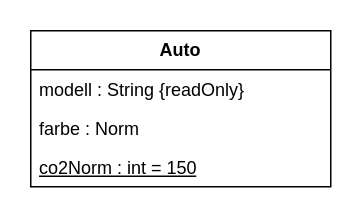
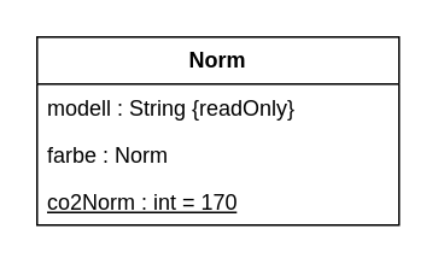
  <mxCell id="0" />
  <mxCell id="1" parent="0" />
- <mxCell id="2" value="Auto" style="swimlane;fontStyle=1;childLayout=stackLayout;horizontal=1;startSize=26;fillColor=none;horizontalStack=0;resizeParent=1;resizeParentMax=0;resizeLast=0;collapsible=1;marginBottom=0;whiteSpace=wrap;html=1;" vertex="1" parent="1"><mxGeometry x="20" y="20" width="200" height="104" as="geometry" /></mxCell>
+ <mxCell id="2" value="Norm" style="swimlane;fontStyle=1;childLayout=stackLayout;horizontal=1;startSize=26;fillColor=none;horizontalStack=0;resizeParent=1;resizeParentMax=0;resizeLast=0;collapsible=1;marginBottom=0;whiteSpace=wrap;html=1;" vertex="1" parent="1"><mxGeometry x="20" y="20" width="200" height="104" as="geometry" /></mxCell>
  <mxCell id="3" value="modell : String {readOnly}" style="text;strokeColor=none;fillColor=none;align=left;verticalAlign=top;spacingLeft=4;spacingRight=4;overflow=hidden;rotatable=0;points=[[0,0.5],[1,0.5]];portConstraint=eastwest;whiteSpace=wrap;html=1;" vertex="1" parent="2"><mxGeometry y="26" width="200" height="26" as="geometry" /></mxCell>
  <mxCell id="4" value="farbe : Norm" style="text;strokeColor=none;fillColor=none;align=left;verticalAlign=top;spacingLeft=4;spacingRight=4;overflow=hidden;rotatable=0;points=[[0,0.5],[1,0.5]];portConstraint=eastwest;whiteSpace=wrap;html=1;" vertex="1" parent="2"><mxGeometry y="52" width="200" height="26" as="geometry" /></mxCell>
- <mxCell id="5" value="co2Norm : int = 150" style="text;strokeColor=none;fillColor=none;align=left;verticalAlign=top;spacingLeft=4;spacingRight=4;overflow=hidden;rotatable=0;points=[[0,0.5],[1,0.5]];portConstraint=eastwest;whiteSpace=wrap;html=1;fontStyle=4" vertex="1" parent="2"><mxGeometry y="78" width="200" height="26" as="geometry" /></mxCell>
+ <mxCell id="5" value="co2Norm : int = 170" style="text;strokeColor=none;fillColor=none;align=left;verticalAlign=top;spacingLeft=4;spacingRight=4;overflow=hidden;rotatable=0;points=[[0,0.5],[1,0.5]];portConstraint=eastwest;whiteSpace=wrap;html=1;fontStyle=4" vertex="1" parent="2"><mxGeometry y="78" width="200" height="26" as="geometry" /></mxCell>
